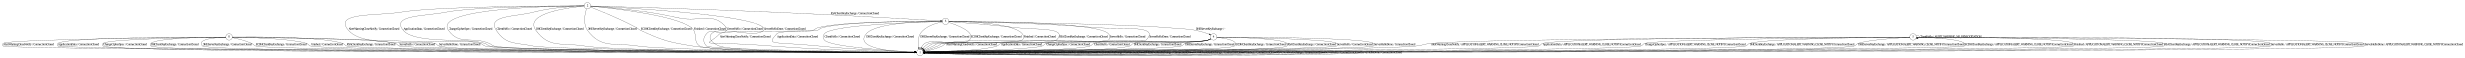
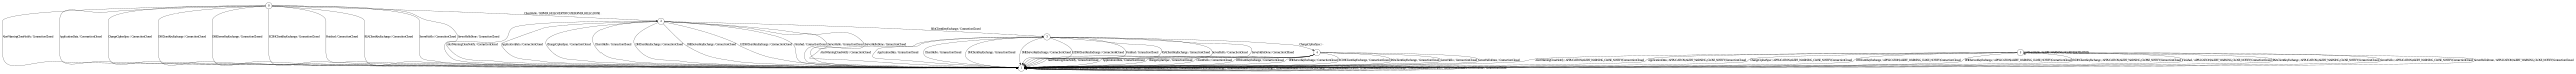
  digraph {
    fontname="PT Serif"
    node [fontname="PT Serif" shape=circle]
    edge [fontname="PT Serif"]
    n1 [label=0]
    n2 [label=1]
    n3 [label=2]
    n4 [label=3]
    n5 [label=4]
    n6 [label=5]
    n1 -> n2 [label="AlertWarningCloseNotify / ConnectionClosed"]
    n1 -> n2 [label="ApplicationData / ConnectionClosed"]
    n1 -> n2 [label="ChangeCipherSpec / ConnectionClosed"]
    n1 -> n2 [label="DHClientKeyExchange / ConnectionClosed"]
    n1 -> n2 [label="DHEServerKeyExchange / ConnectionClosed"]
    n1 -> n2 [label="ECDHClientKeyExchange / ConnectionClosed"]
    n1 -> n2 [label="Finished / ConnectionClosed"]
    n1 -> n2 [label="RSAClientKeyExchange / ConnectionClosed"]
    n1 -> n2 [label="ServerHello / ConnectionClosed"]
    n1 -> n2 [label="ServerHelloDone / ConnectionClosed"]
+   n1 -> n3 [label="ClientHello / SERVER_HELLO|CERTIFICATE|SERVER_HELLO_DONE"]
    n2 -> n2 [label="AlertWarningCloseNotify / ConnectionClosed"]
    n2 -> n2 [label="ApplicationData / ConnectionClosed"]
    n2 -> n2 [label="ChangeCipherSpec / ConnectionClosed"]
    n2 -> n2 [label="ClientHello / ConnectionClosed"]
    n2 -> n2 [label="DHClientKeyExchange / ConnectionClosed"]
    n2 -> n2 [label="DHEServerKeyExchange / ConnectionClosed"]
    n2 -> n2 [label="ECDHClientKeyExchange / ConnectionClosed"]
    n2 -> n2 [label="Finished / ConnectionClosed"]
    n2 -> n2 [label="RSAClientKeyExchange / ConnectionClosed"]
    n2 -> n2 [label="ServerHello / ConnectionClosed"]
    n2 -> n2 [label="ServerHelloDone / ConnectionClosed"]
    n3 -> n2 [label="AlertWarningCloseNotify / ConnectionClosed"]
    n3 -> n2 [label="ApplicationData / ConnectionClosed"]
    n3 -> n2 [label="ChangeCipherSpec / ConnectionClosed"]
    n3 -> n2 [label="ClientHello / ConnectionClosed"]
    n3 -> n2 [label="DHClientKeyExchange / ConnectionClosed"]
    n3 -> n2 [label="DHEServerKeyExchange / ConnectionClosed"]
    n3 -> n2 [label="ECDHClientKeyExchange / ConnectionClosed"]
    n3 -> n2 [label="Finished / ConnectionClosed"]
    n3 -> n2 [label="ServerHello / ConnectionClosed"]
    n3 -> n2 [label="ServerHelloDone / ConnectionClosed"]
    n3 -> n4 [label="RSAClientKeyExchange / ConnectionClosed"]
    n4 -> n2 [label="AlertWarningCloseNotify / ConnectionClosed"]
    n4 -> n2 [label="ApplicationData / ConnectionClosed"]
    n4 -> n2 [label="ClientHello / ConnectionClosed"]
    n4 -> n2 [label="DHClientKeyExchange / ConnectionClosed"]
    n4 -> n2 [label="DHEServerKeyExchange / ConnectionClosed"]
    n4 -> n2 [label="ECDHClientKeyExchange / ConnectionClosed"]
    n4 -> n2 [label="Finished / ConnectionClosed"]
    n4 -> n2 [label="RSAClientKeyExchange / ConnectionClosed"]
    n4 -> n2 [label="ServerHello / ConnectionClosed"]
    n4 -> n2 [label="ServerHelloDone / ConnectionClosed"]
-   n4 -> n5 [label="DHEServerKeyExchange / -"]
+   n4 -> n5 [label="ChangeCipherSpec / -"]
    n5 -> n2 [label="AlertWarningCloseNotify / ConnectionClosed"]
    n5 -> n2 [label="ApplicationData / ConnectionClosed"]
    n5 -> n2 [label="ChangeCipherSpec / ConnectionClosed"]
    n5 -> n2 [label="ClientHello / ConnectionClosed"]
    n5 -> n2 [label="DHClientKeyExchange / ConnectionClosed"]
    n5 -> n2 [label="DHEServerKeyExchange / ConnectionClosed"]
    n5 -> n2 [label="ECDHClientKeyExchange / ConnectionClosed"]
    n5 -> n2 [label="RSAClientKeyExchange / ConnectionClosed"]
    n5 -> n2 [label="ServerHello / ConnectionClosed"]
    n5 -> n2 [label="ServerHelloDone / ConnectionClosed"]
    n6 -> n2 [label="AlertWarningCloseNotify / APPLICATION|ALERT_WARNING_CLOSE_NOTIFY|ConnectionClosed"]
    n6 -> n2 [label="ApplicationData / APPLICATION|ALERT_WARNING_CLOSE_NOTIFY|ConnectionClosed"]
    n6 -> n2 [label="ChangeCipherSpec / APPLICATION|ALERT_WARNING_CLOSE_NOTIFY|ConnectionClosed"]
    n6 -> n2 [label="DHClientKeyExchange / APPLICATION|ALERT_WARNING_CLOSE_NOTIFY|ConnectionClosed"]
    n6 -> n2 [label="DHEServerKeyExchange / APPLICATION|ALERT_WARNING_CLOSE_NOTIFY|ConnectionClosed"]
    n6 -> n2 [label="ECDHClientKeyExchange / APPLICATION|ALERT_WARNING_CLOSE_NOTIFY|ConnectionClosed"]
    n6 -> n2 [label="Finished / APPLICATION|ALERT_WARNING_CLOSE_NOTIFY|ConnectionClosed"]
    n6 -> n2 [label="RSAClientKeyExchange / APPLICATION|ALERT_WARNING_CLOSE_NOTIFY|ConnectionClosed"]
    n6 -> n2 [label="ServerHello / APPLICATION|ALERT_WARNING_CLOSE_NOTIFY|ConnectionClosed"]
    n6 -> n2 [label="ServerHelloDone / APPLICATION|ALERT_WARNING_CLOSE_NOTIFY|ConnectionClosed"]
    n6 -> n6 [label="ClientHello / ALERT_WARNING_NO_RENEGOTIATION"]
  }
